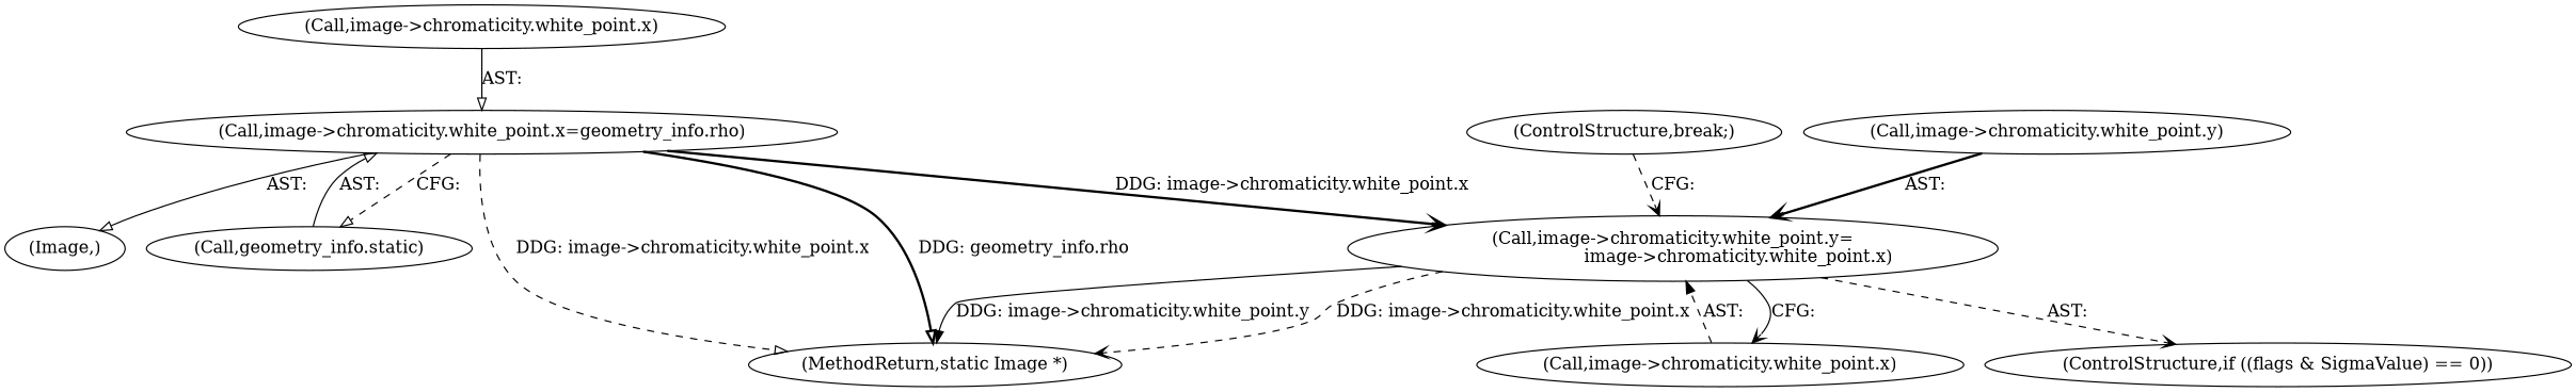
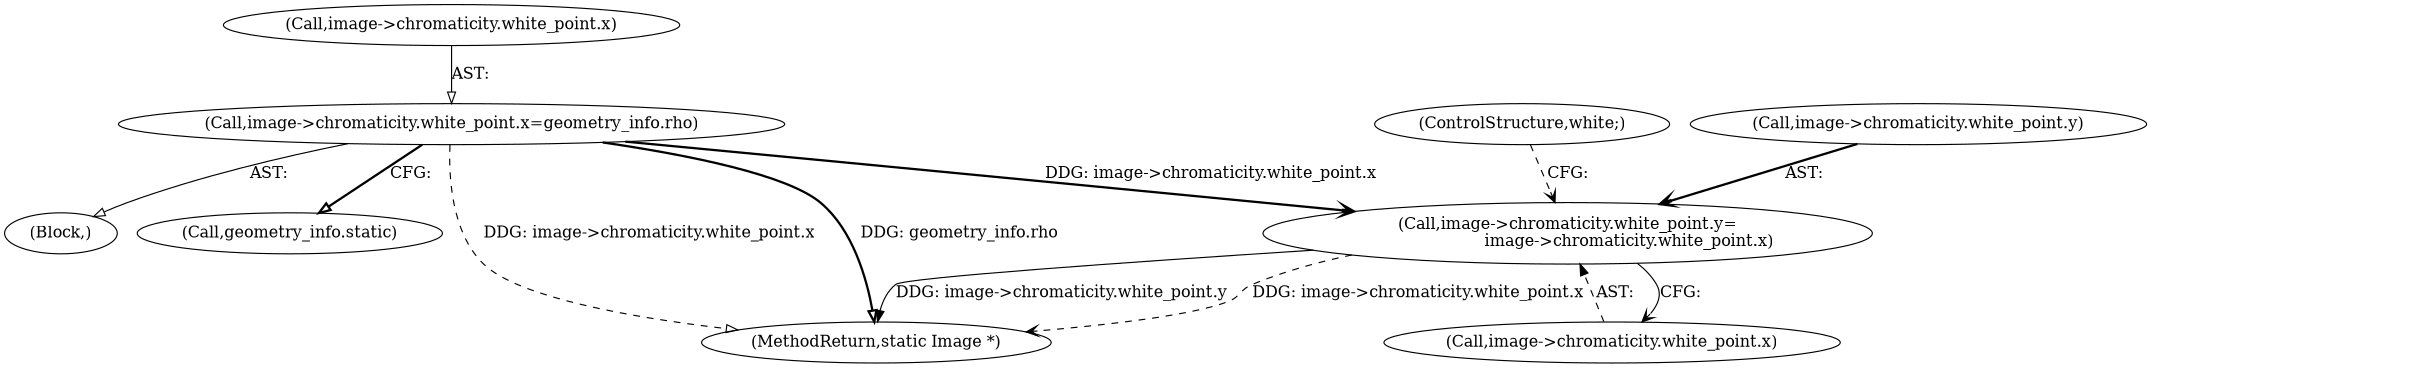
  digraph {
    edge [arrowhead=vee style=dashed]
    n1 [label="(Call,image->chromaticity.white_point.y=\n                        image->chromaticity.white_point.x)"]
    n2 [label="(MethodReturn,static Image *)"]
-   n3 [label="(ControlStructure,if ((flags & SigmaValue) == 0))"]
    n4 [label="(Call,image->chromaticity.white_point.x)"]
    n5 [label="(Call,image->chromaticity.white_point.x=geometry_info.rho)"]
-   n6 [label="(Image,)"]
+   n6 [label="(Block,)"]
    n7 [label="(Call,geometry_info.static)"]
-   n8 [label="(ControlStructure,break;)"]
+   n8 [label="(ControlStructure,white;)"]
    n9 [label="(Call,image->chromaticity.white_point.x)"]
    n10 [label="(Call,image->chromaticity.white_point.y)"]
    n1 -> n2 [arrowhead=normal label="DDG: image->chromaticity.white_point.y" style=solid]
    n1 -> n2 [label="DDG: image->chromaticity.white_point.x"]
-   n1 -> n3 [label="AST: "]
    n1 -> n4 [label="CFG: " style=solid]
    n4 -> n1 [arrowhead=normal label="AST: "]
    n5 -> n1 [label="DDG: image->chromaticity.white_point.x" style=bold]
    n5 -> n2 [arrowhead=onormal label="DDG: geometry_info.rho" style=bold]
    n5 -> n2 [arrowhead=onormal label="DDG: image->chromaticity.white_point.x"]
    n5 -> n6 [arrowhead=onormal label="AST: " style=solid]
-   n5 -> n7 [arrowhead=onormal label="CFG: "]
-   n7 -> n5 [arrowhead=onormal label="AST: " style=solid]
+   n5 -> n7 [arrowhead=onormal label="CFG: " style=bold]
    n8 -> n1 [label="CFG: "]
    n9 -> n5 [arrowhead=onormal label="AST: " style=solid]
    n10 -> n1 [label="AST: " style=bold]
  }
